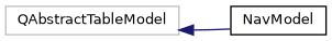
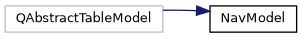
  digraph {
    rankdir=LR
    node [fillcolor=white fontname=Helvetica fontsize=10 shape=record style=filled]
    n1 [color=grey75 height=0.2 label=QAbstractTableModel width=0.4]
    n2 [color=black height=0.2 label=NavModel width=0.4]
-   n1 -> n2 [color=midnightblue dir=back fontname=Helvetica fontsize=10 labelfontname=Helvetica labelfontsize=10 style=solid]
+   n2 -> n1 [color=midnightblue dir=back fontname=Helvetica fontsize=10 labelfontname=Helvetica labelfontsize=10 style=solid]
  }
